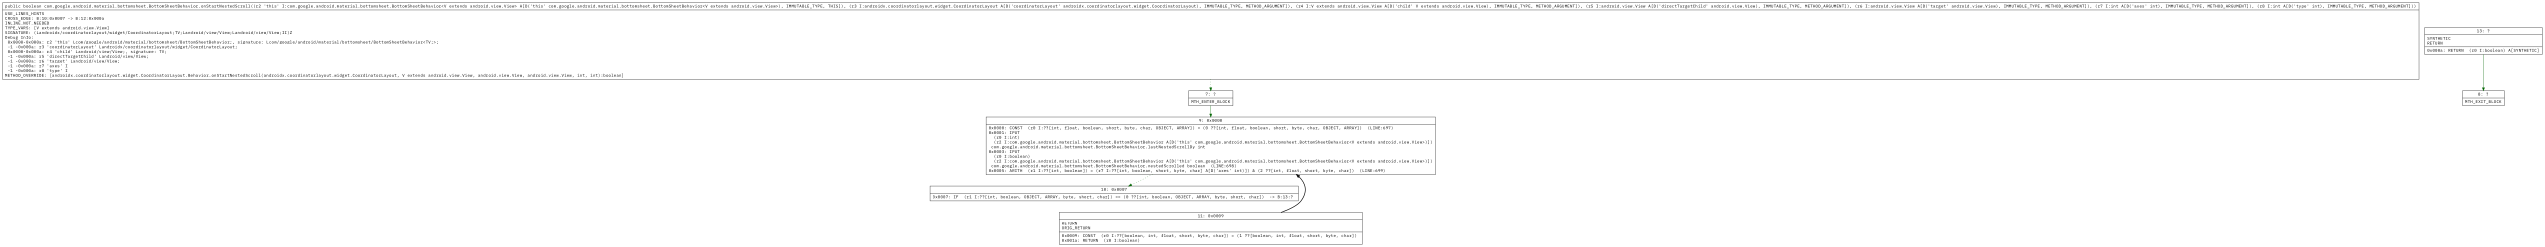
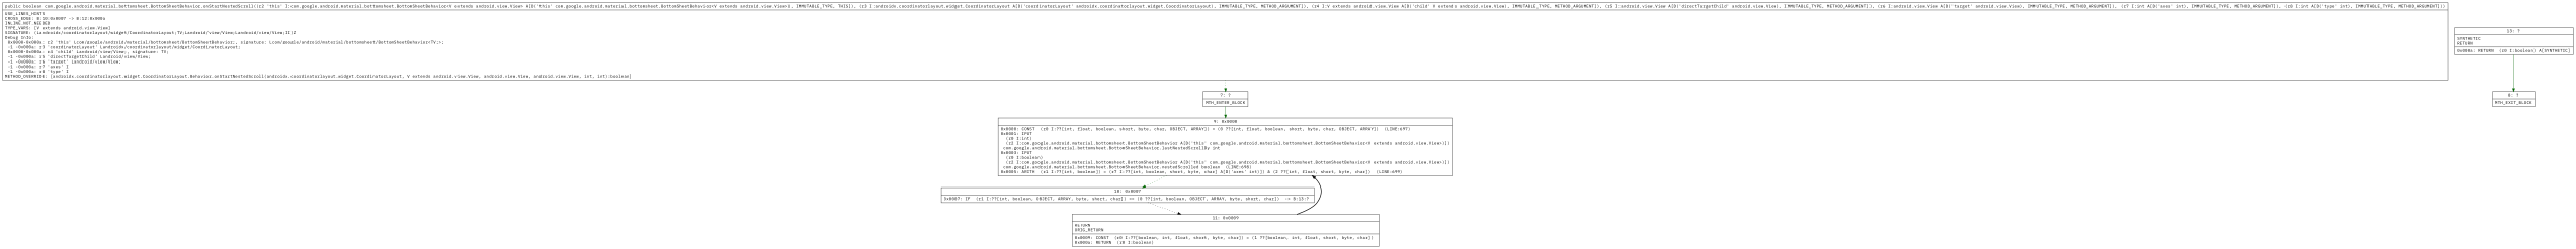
  digraph {
    fontname="IBM Plex Mono"
    node [fontname="IBM Plex Mono" shape=record]
    edge [color=darkgreen fontname="IBM Plex Mono" style=dotted]
    n1 [label="{7\:\ ?|MTH_ENTER_BLOCK\l}"]
    n2 [label="{9\:\ 0x0000|0x0000: CONST  (r0 I:??[int, float, boolean, short, byte, char, OBJECT, ARRAY]) = (0 ??[int, float, boolean, short, byte, char, OBJECT, ARRAY])  (LINE:697)\l0x0001: IPUT  \l  (r0 I:int)\l  (r2 I:com.google.android.material.bottomsheet.BottomSheetBehavior A[D('this' com.google.android.material.bottomsheet.BottomSheetBehavior\<V extends android.view.View\>)])\l com.google.android.material.bottomsheet.BottomSheetBehavior.lastNestedScrollDy int \l0x0003: IPUT  \l  (r0 I:boolean)\l  (r2 I:com.google.android.material.bottomsheet.BottomSheetBehavior A[D('this' com.google.android.material.bottomsheet.BottomSheetBehavior\<V extends android.view.View\>)])\l com.google.android.material.bottomsheet.BottomSheetBehavior.nestedScrolled boolean  (LINE:698)\l0x0005: ARITH  (r1 I:??[int, boolean]) = (r7 I:??[int, boolean, short, byte, char] A[D('axes' int)]) & (2 ??[int, float, short, byte, char])  (LINE:699)\l}"]
    n3 [label="{10\:\ 0x0007|0x0007: IF  (r1 I:??[int, boolean, OBJECT, ARRAY, byte, short, char]) == (0 ??[int, boolean, OBJECT, ARRAY, byte, short, char])  \-\> B:13:? \l}"]
-   n4 [label="{11\:\ 0x0009|RETURN\lORIG_RETURN\l|0x0009: CONST  (r0 I:??[boolean, int, float, short, byte, char]) = (1 ??[boolean, int, float, short, byte, char]) \l0x001a: RETURN  (r0 I:boolean) \l}"]
+   n4 [label="{11\:\ 0x0009|RETURN\lORIG_RETURN\l|0x0009: CONST  (r0 I:??[boolean, int, float, short, byte, char]) = (1 ??[boolean, int, float, short, byte, char]) \l0x000a: RETURN  (r0 I:boolean) \l}"]
    n5 [label="{13\:\ ?|SYNTHETIC\lRETURN\l|0x000a: RETURN  (r0 I:boolean) A[SYNTHETIC]\l}"]
    n6 [label="{8\:\ ?|MTH_EXIT_BLOCK\l}"]
    n7 [label="{public boolean com.google.android.material.bottomsheet.BottomSheetBehavior.onStartNestedScroll((r2 'this' I:com.google.android.material.bottomsheet.BottomSheetBehavior\<V extends android.view.View\> A[D('this' com.google.android.material.bottomsheet.BottomSheetBehavior\<V extends android.view.View\>), IMMUTABLE_TYPE, THIS]), (r3 I:androidx.coordinatorlayout.widget.CoordinatorLayout A[D('coordinatorLayout' androidx.coordinatorlayout.widget.CoordinatorLayout), IMMUTABLE_TYPE, METHOD_ARGUMENT]), (r4 I:V extends android.view.View A[D('child' V extends android.view.View), IMMUTABLE_TYPE, METHOD_ARGUMENT]), (r5 I:android.view.View A[D('directTargetChild' android.view.View), IMMUTABLE_TYPE, METHOD_ARGUMENT]), (r6 I:android.view.View A[D('target' android.view.View), IMMUTABLE_TYPE, METHOD_ARGUMENT]), (r7 I:int A[D('axes' int), IMMUTABLE_TYPE, METHOD_ARGUMENT]), (r8 I:int A[D('type' int), IMMUTABLE_TYPE, METHOD_ARGUMENT]))  | USE_LINES_HINTS\lCROSS_EDGE: B:10:0x0007 \-\> B:12:0x000a\lINLINE_NOT_NEEDED\lTYPE_VARS: [V extends android.view.View]\lSIGNATURE: (Landroidx\/coordinatorlayout\/widget\/CoordinatorLayout;TV;Landroid\/view\/View;Landroid\/view\/View;II)Z\lDebug Info:\l  0x0000\-0x000a: r2 'this' Lcom\/google\/android\/material\/bottomsheet\/BottomSheetBehavior;, signature: Lcom\/google\/android\/material\/bottomsheet\/BottomSheetBehavior\<TV;\>;\l  \-1 \-0x000a: r3 'coordinatorLayout' Landroidx\/coordinatorlayout\/widget\/CoordinatorLayout;\l  0x0000\-0x000a: r4 'child' Landroid\/view\/View;, signature: TV;\l  \-1 \-0x000a: r5 'directTargetChild' Landroid\/view\/View;\l  \-1 \-0x000a: r6 'target' Landroid\/view\/View;\l  \-1 \-0x000a: r7 'axes' I\l  \-1 \-0x000a: r8 'type' I\lMETHOD_OVERRIDE: [androidx.coordinatorlayout.widget.CoordinatorLayout.Behavior.onStartNestedScroll(androidx.coordinatorlayout.widget.CoordinatorLayout, V extends android.view.View, android.view.View, android.view.View, int, int):boolean]\l}"]
    n1 -> n2 [style=solid]
    n2 -> n3
+   n3 -> n4 [color=black]
    n4 -> n2 [color=black style=bold]
    n5 -> n6 [style=solid]
    n7 -> n1
  }
